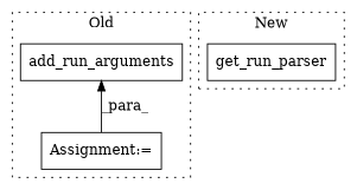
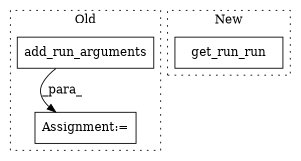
  digraph {
    node [a=32 shape=box]
    n1 [l="18,1" label=add_run_arguments s="6977,7011"]
    n2 [a=7 l=8 label="Assignment:=" s=6159]
-   n3 [l="15,1" label=get_run_parser s="6706,6731"]
+   n3 [l="15,1" label=get_run_run s="6706,6731"]
    subgraph cluster_1 {
      label=Old
      style=dotted
      n1
      n2
    }
    subgraph cluster_2 {
      label=New
      style=dotted
      n3
    }
-   n2 -> n1 [label=_para_]
+   n1 -> n2 [label=_para_]
  }
